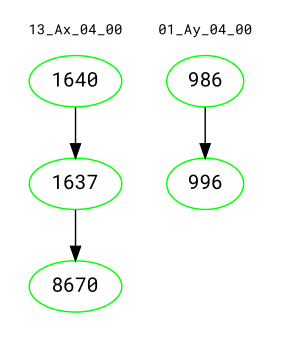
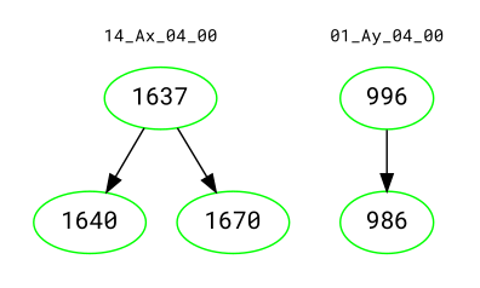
  digraph {
    fontname="Roboto Mono"
    node [color=green fontname="Roboto Mono"]
    edge [color=black fontname="Roboto Mono"]
    n1 [label=1640]
    n2 [label=1637]
-   n3 [label=8670]
+   n3 [label=1670]
    n4 [label=986]
    n5 [label=996]
    subgraph cluster_1 {
      color=white
      fontsize=10
-     label="13_Ax_04_00"
+     label="14_Ax_04_00"
      n1
      n2
      n3
    }
    subgraph cluster_2 {
      color=white
      fontsize=10
      label="01_Ay_04_00"
      n4
      n5
    }
-   n1 -> n2
+   n2 -> n1
    n2 -> n3
-   n4 -> n5
+   n5 -> n4
  }
